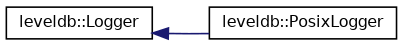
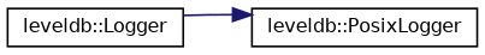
  digraph {
    rankdir=LR
    node [color=black fillcolor=white fontname=Helvetica fontsize=10 shape=record style=filled]
    n1 [height=0.2 label="leveldb::Logger" width=0.4]
    n2 [height=0.2 label="leveldb::PosixLogger" width=0.4]
-   n1 -> n2 [color=midnightblue dir=back fontname=Helvetica fontsize=10 labelfontname=Helvetica labelfontsize=10 style=solid]
+   n2 -> n1 [color=midnightblue dir=back fontname=Helvetica fontsize=10 labelfontname=Helvetica labelfontsize=10 style=solid]
  }
